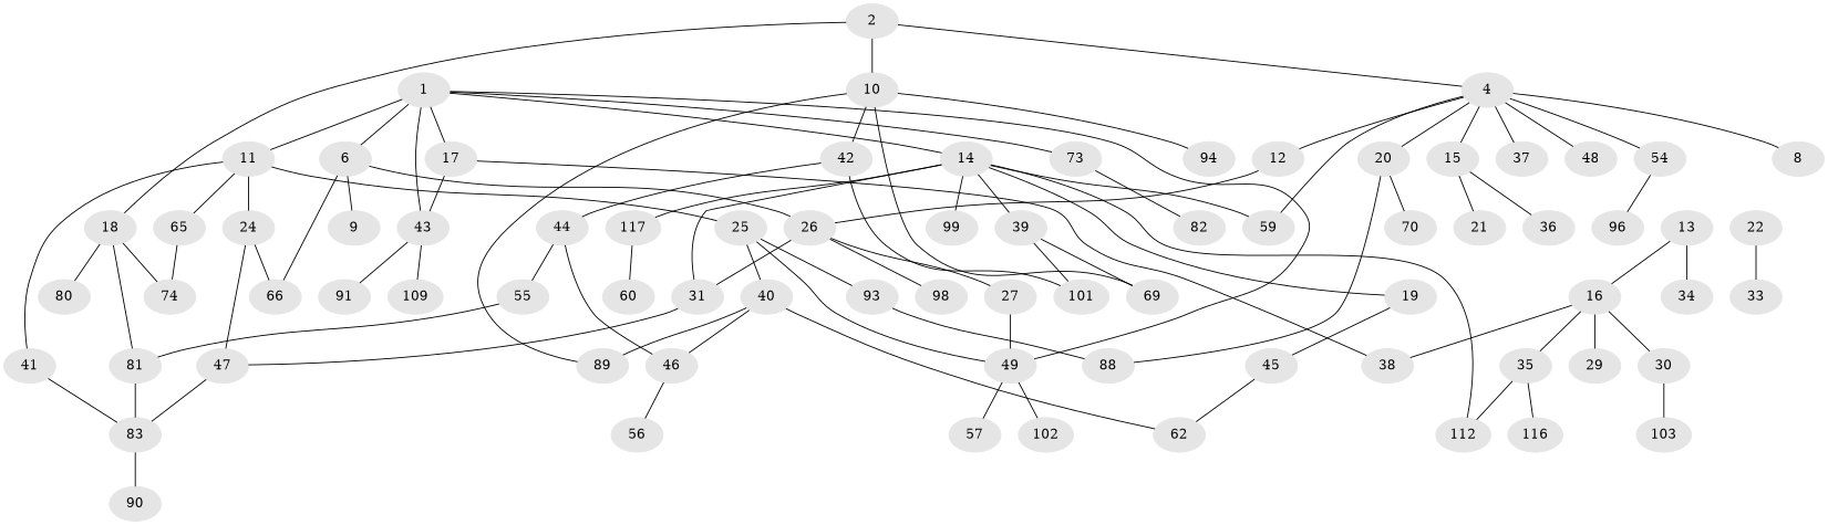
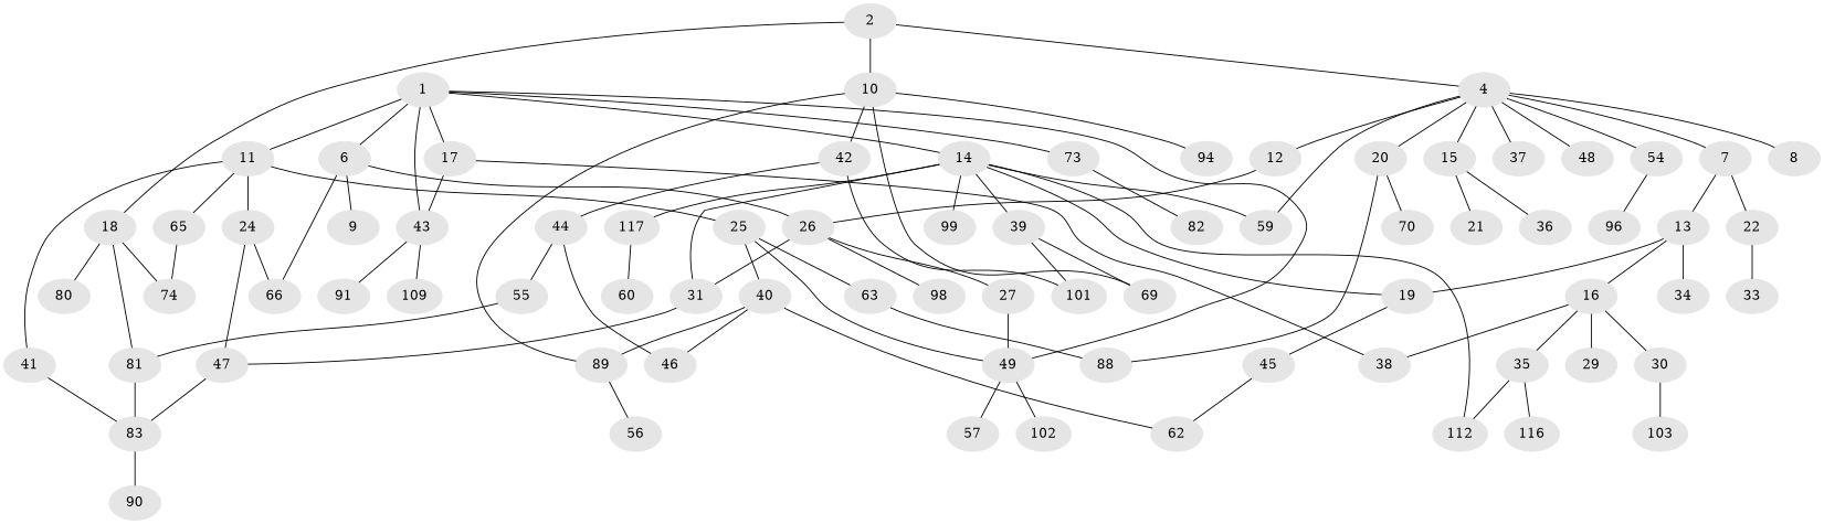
  graph {
    node [color=gray90 style=filled]
    1 [super="+3"]
    6 [super="+106"]
    11 [super="+64"]
    14 [super="+61"]
    17 [super="+71"]
    43 [super="+51"]
    49 [super="+67"]
    73
    4 [super="+5"]
    2
    10 [super="+23"]
    18 [super="+28"]
    9
    26 [super="+50"]
    66
    24
    25 [super="+95"]
    41 [super="+76"]
    65 [super="+111"]
    59 [super="+108"]
    19 [super="+68"]
    31 [super="+75"]
    39 [super="+97"]
    99
    112
    117
    38 [super="+52"]
    91 [super="+114"]
    109
    57
    102
    82 [super="+115"]
+   7
    8
    12
    15 [super="+100"]
    20 [super="+72"]
    37
    48
    54
    42 [super="+58"]
    69 [super="+86"]
    89 [super="+93"]
    94
    74
    80
    81 [super="+110"]
    13 [super="+32"]
    22 [super="+87"]
    21
    36
    70
    88 [super="+92"]
    96
    27
    98
    16 [super="+78"]
    34
    33 [super="+113"]
    101
    44
    47 [super="+105"]
    40 [super="+84"]
-   63 [label=93]
+   63
    83 [super="+107"]
    29
    30
    35 [super="+85"]
    45
    60
    103
    116
    62 [super="+77"]
    46 [super="+53"]
    56 [super="+79"]
    90
    55
    1 -- 6 [weight=2]
    1 -- 11
    1 -- 14
    1 -- 17
    1 -- 43
    1 -- 49
    1 -- 73
    6 -- 9
    6 -- 26
    6 -- 66
    11 -- 24
    11 -- 25
    11 -- 41
    11 -- 65
    14 -- 59
    14 -- 19
    14 -- 31
    14 -- 39
    14 -- 99
    14 -- 112
    14 -- 117
    17 -- 43 [weight=2]
    17 -- 38
    43 -- 91
    43 -- 109
    49 -- 57
    49 -- 102
    73 -- 82
    4 -- 59
+   4 -- 7
    4 -- 8
    4 -- 12
    4 -- 15
    4 -- 20
    4 -- 37
    4 -- 48
    4 -- 54
    2 -- 4
    2 -- 10
    2 -- 18
    10 -- 42
    10 -- 69
    10 -- 89
    10 -- 94
    18 -- 74
    18 -- 80
    18 -- 81
    26 -- 31
    26 -- 27
    26 -- 98
    24 -- 66
    24 -- 47
    25 -- 49
    25 -- 40
    25 -- 63
    41 -- 83
    65 -- 74
    19 -- 45
    31 -- 47
    39 -- 69
    39 -- 101
    117 -- 60
+   7 -- 13
+   7 -- 22
    12 -- 26
    15 -- 21
    15 -- 36
    20 -- 70
    20 -- 88
    54 -- 96
    42 -- 101
    42 -- 44
    81 -- 83
+   13 -- 19
    13 -- 16
    13 -- 34
    22 -- 33
    27 -- 49
    16 -- 38
    16 -- 29
    16 -- 30
    16 -- 35
    44 -- 46
    44 -- 55
    47 -- 83
    40 -- 89
    40 -- 62
    40 -- 46
    63 -- 88
    83 -- 90
    30 -- 103
    35 -- 112
    35 -- 116
    45 -- 62
-   46 -- 56
+   89 -- 56
    55 -- 81
  }
